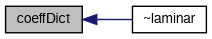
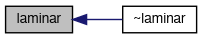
  digraph {
    rankdir=LR
    node [color=black fontname=FreeSans fontsize=10 shape=record]
-   n1 [fillcolor=grey75 fontcolor=black height=0.2 label=coeffDict style=filled width=0.4]
+   n1 [fillcolor=grey75 fontcolor=black height=0.2 label=laminar style=filled width=0.4]
    n2 [height=0.2 label="~laminar" width=0.4]
    n1 -> n2 [color=midnightblue dir=back fontname=FreeSans fontsize=10 labelfontname=FreeSans labelfontsize=10 style=solid]
  }
